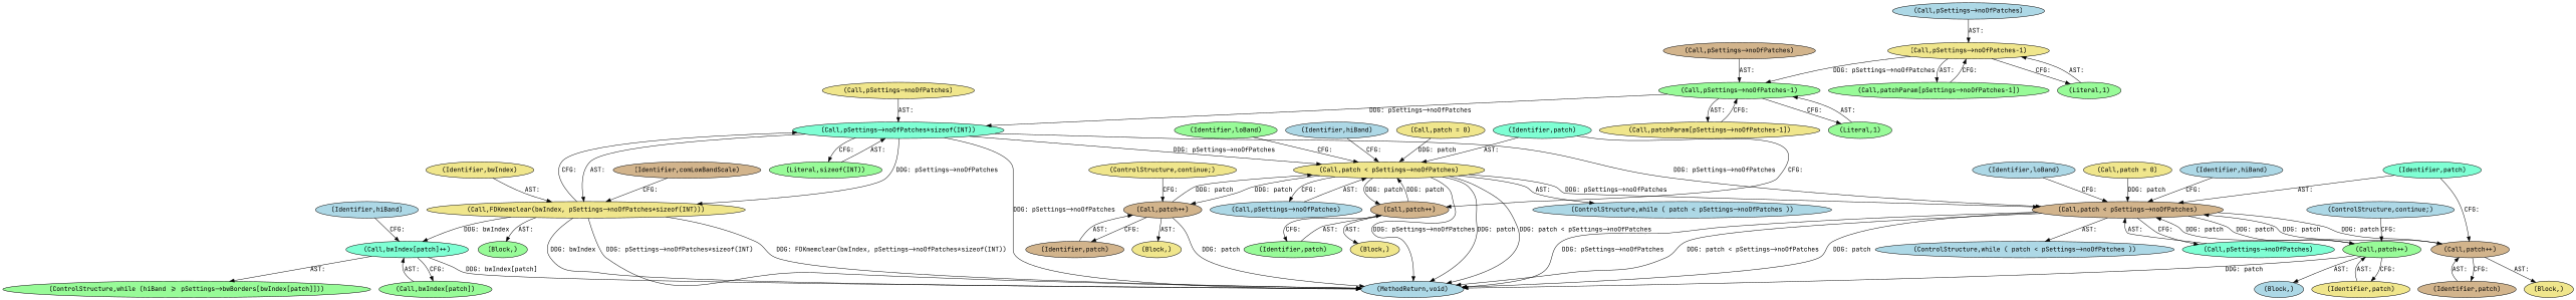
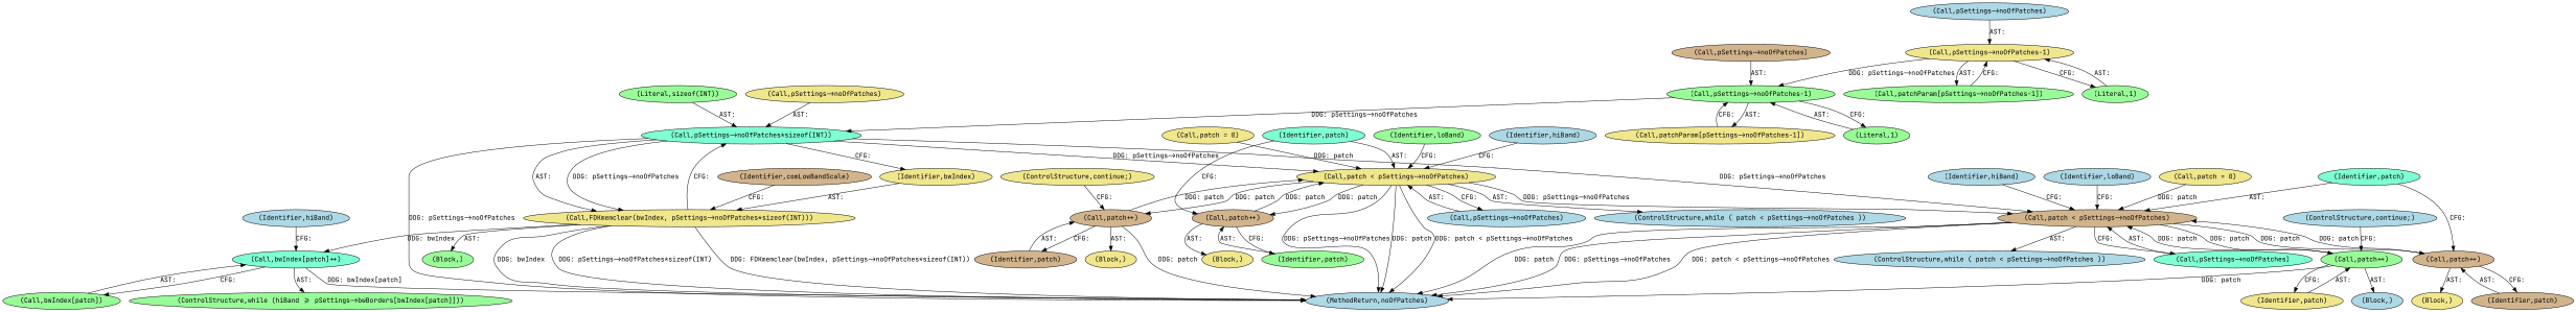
  digraph {
    fontname="JetBrains Mono"
    node [fillcolor=khaki fontname="JetBrains Mono" style=filled]
    edge [fontname="JetBrains Mono"]
    n1 [fillcolor=palegreen label="(Call,pSettings->noOfPatches-1)"]
    n2 [fillcolor=aquamarine label="(Call,pSettings->noOfPatches*sizeof(INT))"]
    n3 [label="(Call,patchParam[pSettings->noOfPatches-1])"]
    n4 [fillcolor=palegreen label="(Literal,1)"]
    n5 [label="(Call,FDKmemclear(bwIndex, pSettings->noOfPatches*sizeof(INT)))"]
    n6 [label="(Call,patch < pSettings->noOfPatches)"]
    n7 [fillcolor=tan label="(Call,patch < pSettings->noOfPatches)"]
-   n8 [fillcolor=lightblue label="(MethodReturn,void)"]
+   n8 [fillcolor=lightblue label="(MethodReturn,noOfPatches)"]
    n9 [fillcolor=palegreen label="(Literal,sizeof(INT))"]
    n10 [label="(Call,pSettings->noOfPatches-1)"]
    n11 [fillcolor=palegreen label="(Call,patchParam[pSettings->noOfPatches-1])"]
    n12 [fillcolor=palegreen label="(Literal,1)"]
    n13 [fillcolor=aquamarine label="(Call,bwIndex[patch]++)"]
    n14 [fillcolor=palegreen label="(Block,)"]
    n15 [fillcolor=tan label="(Call,patch++)"]
    n16 [fillcolor=tan label="(Call,patch++)"]
    n17 [fillcolor=lightblue label="(Call,pSettings->noOfPatches)"]
    n18 [fillcolor=lightblue label="(ControlStructure,while ( patch < pSettings->noOfPatches ))"]
    n19 [fillcolor=palegreen label="(Call,patch++)"]
    n20 [fillcolor=tan label="(Call,patch++)"]
    n21 [fillcolor=lightblue label="(ControlStructure,while ( patch < pSettings->noOfPatches ))"]
    n22 [fillcolor=aquamarine label="(Call,pSettings->noOfPatches)"]
    n23 [fillcolor=palegreen label="(Call,bwIndex[patch])"]
    n24 [fillcolor=palegreen label="(ControlStructure,while (hiBand >= pSettings->bwBorders[bwIndex[patch]]))"]
    n25 [fillcolor=tan label="(Identifier,patch)"]
    n26 [label="(Block,)"]
    n27 [fillcolor=palegreen label="(Identifier,patch)"]
    n28 [label="(Block,)"]
    n29 [fillcolor=lightblue label="(Block,)"]
    n30 [label="(Identifier,patch)"]
    n31 [fillcolor=tan label="(Identifier,patch)"]
    n32 [label="(Block,)"]
    n33 [fillcolor=lightblue label="(Identifier,loBand)"]
    n34 [label="(Call,patch = 0)"]
    n35 [fillcolor=lightblue label="(ControlStructure,continue;)"]
    n36 [label="(Call,patch = 0)"]
    n37 [fillcolor=tan label="(Identifier,comLowBandScale)"]
    n38 [fillcolor=aquamarine label="(Identifier,patch)"]
    n39 [fillcolor=palegreen label="(Identifier,loBand)"]
    n40 [label="(ControlStructure,continue;)"]
    n41 [fillcolor=aquamarine label="(Identifier,patch)"]
    n42 [label="(Identifier,bwIndex)"]
    n43 [fillcolor=lightblue label="(Identifier,hiBand)"]
    n44 [fillcolor=tan label="(Call,pSettings->noOfPatches)"]
    n45 [label="(Call,pSettings->noOfPatches)"]
    n46 [fillcolor=lightblue label="(Identifier,hiBand)"]
    n47 [fillcolor=lightblue label="(Identifier,hiBand)"]
    n48 [fillcolor=lightblue label="(Call,pSettings->noOfPatches)"]
    n1 -> n2 [label="DDG: pSettings->noOfPatches"]
    n1 -> n3 [label="AST: "]
    n1 -> n4 [label="CFG: "]
    n2 -> n5 [label="AST: "]
    n2 -> n5 [label="DDG: pSettings->noOfPatches"]
    n2 -> n6 [label="DDG: pSettings->noOfPatches"]
    n2 -> n7 [label="DDG: pSettings->noOfPatches"]
    n2 -> n8 [label="DDG: pSettings->noOfPatches"]
-   n2 -> n9 [label="CFG: "]
+   n2 -> n42 [label="CFG: "]
    n3 -> n1 [label="CFG: "]
    n4 -> n1 [label="AST: "]
    n5 -> n2 [label="CFG: "]
    n5 -> n8 [label="DDG: FDKmemclear(bwIndex, pSettings->noOfPatches*sizeof(INT))"]
    n5 -> n8 [label="DDG: bwIndex"]
    n5 -> n8 [label="DDG: pSettings->noOfPatches*sizeof(INT)"]
    n5 -> n13 [label="DDG: bwIndex"]
    n5 -> n14 [label="AST: "]
    n6 -> n7 [label="DDG: pSettings->noOfPatches"]
    n6 -> n8 [label="DDG: patch"]
    n6 -> n8 [label="DDG: patch < pSettings->noOfPatches"]
    n6 -> n8 [label="DDG: pSettings->noOfPatches"]
    n6 -> n15 [label="DDG: patch"]
    n6 -> n16 [label="DDG: patch"]
    n6 -> n17 [label="CFG: "]
    n6 -> n18 [label="AST: "]
    n7 -> n8 [label="DDG: patch < pSettings->noOfPatches"]
    n7 -> n8 [label="DDG: patch"]
    n7 -> n8 [label="DDG: pSettings->noOfPatches"]
    n7 -> n19 [label="DDG: patch"]
    n7 -> n20 [label="DDG: patch"]
    n7 -> n21 [label="AST: "]
    n7 -> n22 [label="CFG: "]
    n9 -> n2 [label="AST: "]
    n10 -> n1 [label="DDG: pSettings->noOfPatches"]
    n10 -> n11 [label="AST: "]
    n10 -> n12 [label="CFG: "]
    n11 -> n10 [label="CFG: "]
    n12 -> n10 [label="AST: "]
    n13 -> n8 [label="DDG: bwIndex[patch]"]
    n13 -> n23 [label="CFG: "]
    n13 -> n24 [label="AST: "]
    n15 -> n6 [label="DDG: patch"]
    n15 -> n8 [label="DDG: patch"]
    n15 -> n25 [label="CFG: "]
    n15 -> n26 [label="AST: "]
    n16 -> n6 [label="DDG: patch"]
    n16 -> n27 [label="CFG: "]
    n16 -> n28 [label="AST: "]
    n17 -> n6 [label="AST: "]
    n19 -> n7 [label="DDG: patch"]
    n19 -> n8 [label="DDG: patch"]
    n19 -> n29 [label="AST: "]
    n19 -> n30 [label="CFG: "]
    n20 -> n7 [label="DDG: patch"]
    n20 -> n31 [label="CFG: "]
    n20 -> n32 [label="AST: "]
    n22 -> n7 [label="AST: "]
    n23 -> n13 [label="AST: "]
    n25 -> n15 [label="AST: "]
    n27 -> n16 [label="AST: "]
    n30 -> n19 [label="AST: "]
    n31 -> n20 [label="AST: "]
    n33 -> n7 [label="CFG: "]
    n34 -> n7 [label="DDG: patch"]
    n35 -> n19 [label="CFG: "]
    n36 -> n6 [label="DDG: patch"]
    n37 -> n5 [label="CFG: "]
    n38 -> n6 [label="AST: "]
    n38 -> n16 [label="CFG: "]
    n39 -> n6 [label="CFG: "]
    n40 -> n15 [label="CFG: "]
    n41 -> n7 [label="AST: "]
    n41 -> n20 [label="CFG: "]
    n42 -> n5 [label="AST: "]
    n43 -> n7 [label="CFG: "]
    n44 -> n1 [label="AST: "]
    n45 -> n2 [label="AST: "]
    n46 -> n6 [label="CFG: "]
    n47 -> n13 [label="CFG: "]
    n48 -> n10 [label="AST: "]
  }
